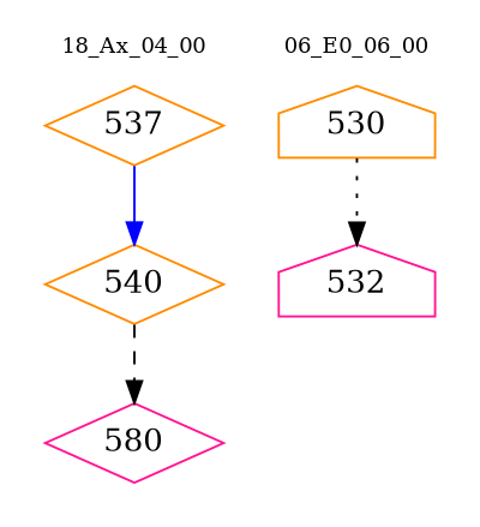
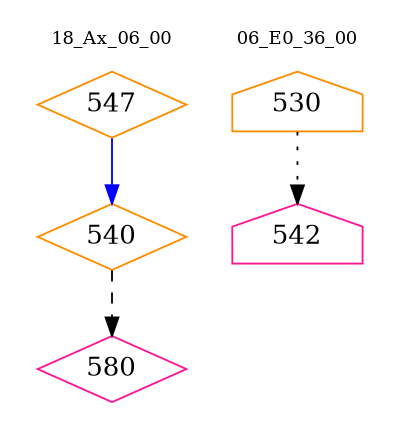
  digraph {
    node [color=darkorange shape=diamond]
    edge [color=black]
-   n1 [label=537]
+   n1 [label=547]
    n2 [label=540]
    n3 [color=deeppink label=580]
    n4 [label=530 shape=house]
-   n5 [color=deeppink label=532 shape=house]
+   n5 [color=deeppink label=542 shape=house]
    subgraph cluster_1 {
      color=white
      fontsize=10
-     label="18_Ax_04_00"
+     label="18_Ax_06_00"
      n1
      n2
      n3
    }
    subgraph cluster_2 {
      color=white
      fontsize=10
-     label="06_E0_06_00"
+     label="06_E0_36_00"
      n4
      n5
    }
    n1 -> n2 [color=blue style=solid]
    n2 -> n3 [style=dashed]
    n4 -> n5 [style=dotted]
  }
